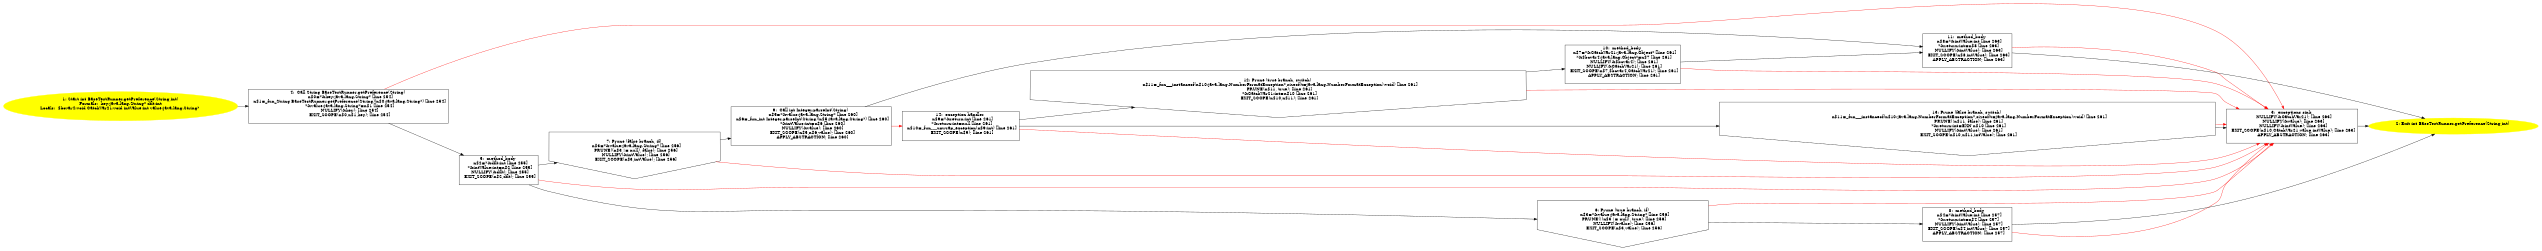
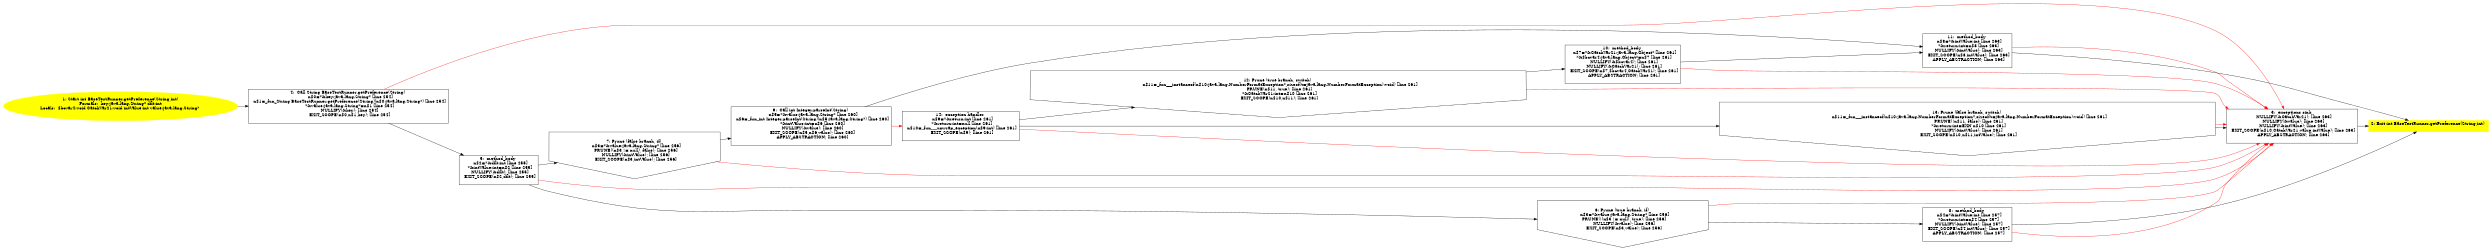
  digraph {
    rankdir=LR
    node [shape=box]
    n1 [color=yellow label="1: Start int BaseTestRunner.getPreference(String,int)\nFormals:  key:java.lang.String* dflt:int\nLocals:  $bcvar4:void CatchVar21:void intValue:int value:java.lang.String* \n  " style=filled shape=""]
    n2 [label="4:  Call String BaseTestRunner.getPreference(String) \n   n$0=*&key:java.lang.String* [line 254]\n  n$1=_fun_String BaseTestRunner.getPreference(String)(n$0:java.lang.String*) [line 254]\n  *&value:java.lang.String*=n$1 [line 254]\n  NULLIFY(&key); [line 254]\n  EXIT_SCOPE(n$0,n$1,key); [line 254]\n "]
    n3 [label="3:  exceptions sink \n   NULLIFY(&CatchVar21); [line 263]\n  NULLIFY(&value); [line 263]\n  NULLIFY(&intValue); [line 263]\n  EXIT_SCOPE(n$10,CatchVar21,value,intValue); [line 263]\n  APPLY_ABSTRACTION; [line 263]\n "]
    n4 [label="5:  method_body \n   n$2=*&dflt:int [line 255]\n  *&intValue:int=n$2 [line 255]\n  NULLIFY(&dflt); [line 255]\n  EXIT_SCOPE(n$2,dflt); [line 255]\n "]
-   n5 [color=yellow label="2: Exit int BaseTestRunner.getPreference(String,int) \n  " style=filled shape=""]
+   n5 [color=yellow label="2: Exit int BaseTestRunner.getPreference(String,int) \n  " style=filled]
    n6 [label="6: Prune (true branch, if) \n   n$3=*&value:java.lang.String* [line 256]\n  PRUNE(!(n$3 != null), true); [line 256]\n  NULLIFY(&value); [line 256]\n  EXIT_SCOPE(n$3,value); [line 256]\n " shape=invhouse]
    n7 [label="7: Prune (false branch, if) \n   n$3=*&value:java.lang.String* [line 256]\n  PRUNE((n$3 != null), false); [line 256]\n  NULLIFY(&intValue); [line 256]\n  EXIT_SCOPE(n$3,intValue); [line 256]\n " shape=invhouse]
    n8 [label="8:  method_body \n   n$4=*&intValue:int [line 257]\n  *&return:int=n$4 [line 257]\n  NULLIFY(&intValue); [line 257]\n  EXIT_SCOPE(n$4,intValue); [line 257]\n  APPLY_ABSTRACTION; [line 257]\n "]
    n9 [label="9:  Call int Integer.parseInt(String) \n   n$5=*&value:java.lang.String* [line 260]\n  n$6=_fun_int Integer.parseInt(String)(n$5:java.lang.String*) [line 260]\n  *&intValue:int=n$6 [line 260]\n  NULLIFY(&value); [line 260]\n  EXIT_SCOPE(n$5,n$6,value); [line 260]\n  APPLY_ABSTRACTION; [line 260]\n "]
    n10 [label="11:  method_body \n   n$8=*&intValue:int [line 263]\n  *&return:int=n$8 [line 263]\n  NULLIFY(&intValue); [line 263]\n  EXIT_SCOPE(n$8,intValue); [line 263]\n  APPLY_ABSTRACTION; [line 263]\n "]
    n11 [label="14:  exception handler \n   n$9=*&return:int [line 261]\n  *&return:int=null [line 261]\n  n$10=_fun___unwrap_exception(n$9:int) [line 261]\n  EXIT_SCOPE(n$9); [line 261]\n "]
    n12 [label="12: Prune (true branch, switch) \n   n$11=_fun___instanceof(n$10:java.lang.NumberFormatException*,sizeof(t=java.lang.NumberFormatException):void) [line 261]\n  PRUNE(n$11, true); [line 261]\n  *&CatchVar21:int=n$10 [line 261]\n  EXIT_SCOPE(n$10,n$11); [line 261]\n " shape=invhouse]
    n13 [label="13: Prune (false branch, switch) \n   n$11=_fun___instanceof(n$10:java.lang.NumberFormatException*,sizeof(t=java.lang.NumberFormatException):void) [line 261]\n  PRUNE(!n$11, false); [line 261]\n  *&return:int=EXN n$10 [line 261]\n  NULLIFY(&intValue); [line 261]\n  EXIT_SCOPE(n$10,n$11,intValue); [line 261]\n " shape=invhouse]
    n14 [label="10:  method_body \n   n$7=*&CatchVar21:java.lang.Object* [line 261]\n  *&$bcvar4:java.lang.Object*=n$7 [line 261]\n  NULLIFY(&$bcvar4); [line 261]\n  NULLIFY(&CatchVar21); [line 261]\n  EXIT_SCOPE(n$7,$bcvar4,CatchVar21); [line 261]\n  APPLY_ABSTRACTION; [line 261]\n "]
    n1 -> n2
    n2 -> n3 [color=red]
    n2 -> n4
    n3 -> n5
    n4 -> n3 [color=red]
    n4 -> n6
    n4 -> n7
    n6 -> n3 [color=red]
    n6 -> n8
    n7 -> n3 [color=red]
    n7 -> n9
    n8 -> n3 [color=red]
    n8 -> n5
    n9 -> n10
    n9 -> n11 [color=red]
    n10 -> n3 [color=red]
    n10 -> n5
    n11 -> n3 [color=red]
    n11 -> n12
    n11 -> n13
    n12 -> n3 [color=red]
    n12 -> n14
    n13 -> n3
    n13 -> n3 [color=red]
    n14 -> n3 [color=red]
    n14 -> n10
  }
